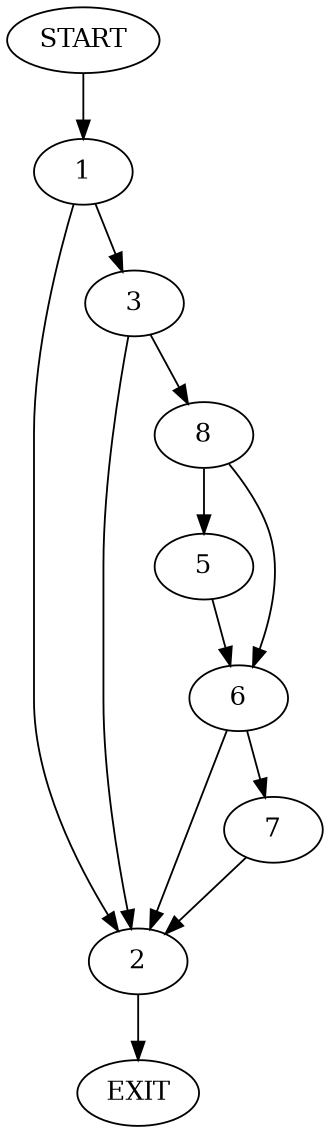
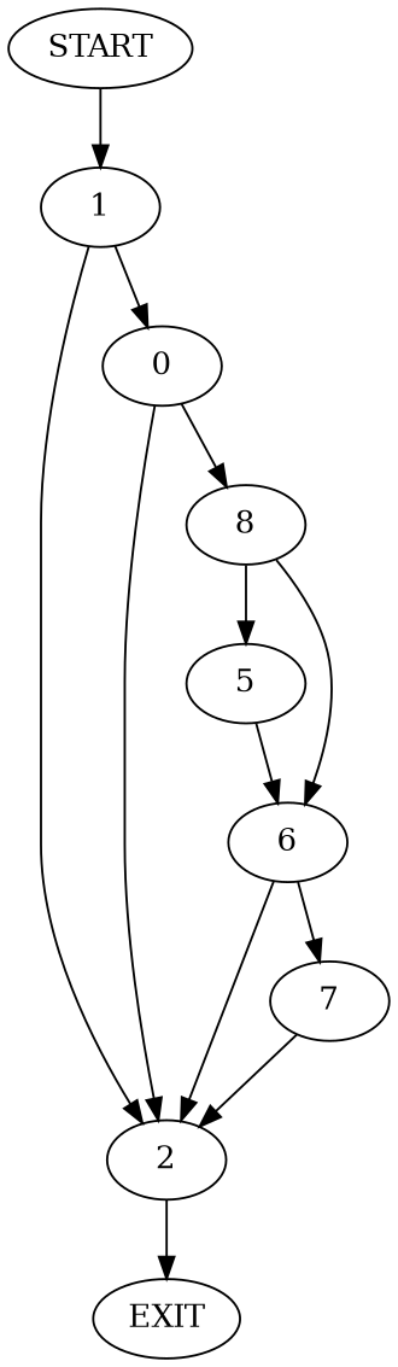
  digraph {
    n1 [label=START]
    1
    2
-   3
+   3 [label=0]
    n5 [label=EXIT]
    n6 [label=8]
    5
    6
    7
    n1 -> 1
    1 -> 2
    1 -> 3
    2 -> n5
    3 -> 2
    3 -> n6
    n6 -> 5
    n6 -> 6
    5 -> 6
    6 -> 2
    6 -> 7
    7 -> 2
  }
